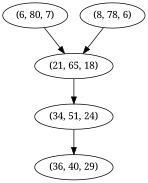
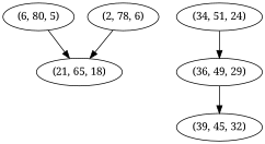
  digraph {
    fontname="Noto Serif"
    node [fontname="Noto Serif"]
    edge [fontname="Noto Serif"]
-   "(6, 80, 5)" [label="(6, 80, 7)"]
+   "(6, 80, 5)"
    "(21, 65, 18)"
-   "(8, 78, 6)"
+   "(8, 78, 6)" [label="(2, 78, 6)"]
    n4 [label="(34, 51, 24)"]
-   "(36, 49, 29)" [label="(36, 40, 29)"]
+   "(36, 49, 29)"
+   "(39, 45, 32)"
    "(6, 80, 5)" -> "(21, 65, 18)"
-   "(21, 65, 18)" -> n4
    "(8, 78, 6)" -> "(21, 65, 18)"
    n4 -> "(36, 49, 29)"
+   "(36, 49, 29)" -> "(39, 45, 32)"
  }
